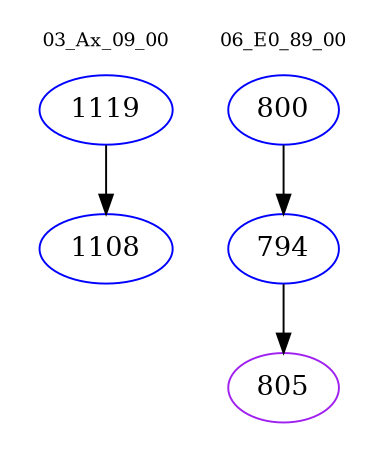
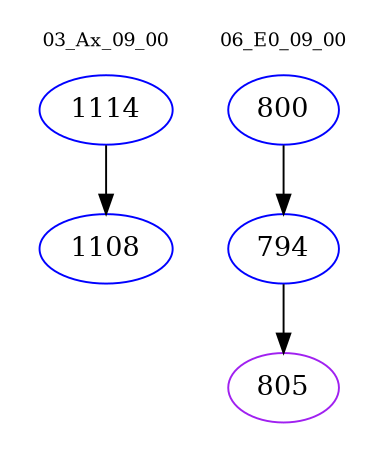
  digraph {
    node [color=blue]
    edge [color=black]
-   n1 [label=1119]
+   n1 [label=1114]
    n2 [label=1108]
    n3 [label=800]
    n4 [label=794]
    n5 [color=purple label=805]
    subgraph cluster_1 {
      color=white
      fontsize=10
      label="03_Ax_09_00"
      n1
      n2
    }
    subgraph cluster_2 {
      color=white
      fontsize=10
-     label="06_E0_89_00"
+     label="06_E0_09_00"
      n3
      n4
      n5
    }
    n1 -> n2
    n3 -> n4
    n4 -> n5
  }
